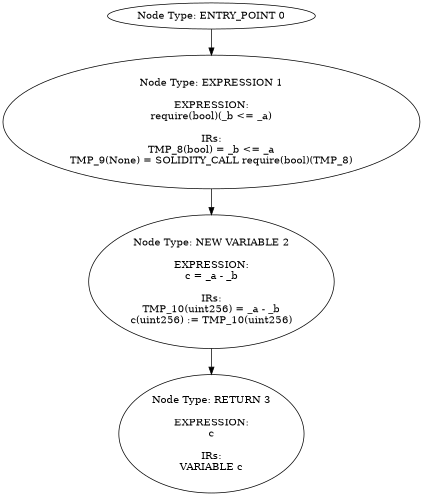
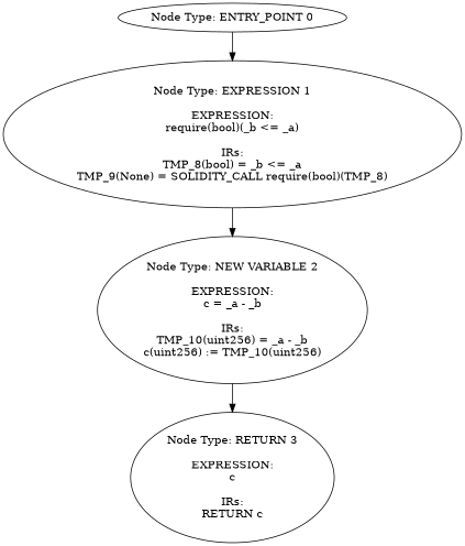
  digraph {
    n1 [label="Node Type: ENTRY_POINT 0\n"]
    n2 [label="Node Type: EXPRESSION 1\n\nEXPRESSION:\nrequire(bool)(_b <= _a)\n\nIRs:\nTMP_8(bool) = _b <= _a\nTMP_9(None) = SOLIDITY_CALL require(bool)(TMP_8)"]
    n3 [label="Node Type: NEW VARIABLE 2\n\nEXPRESSION:\nc = _a - _b\n\nIRs:\nTMP_10(uint256) = _a - _b\nc(uint256) := TMP_10(uint256)"]
-   n4 [label="Node Type: RETURN 3\n\nEXPRESSION:\nc\n\nIRs:\nVARIABLE c"]
+   n4 [label="Node Type: RETURN 3\n\nEXPRESSION:\nc\n\nIRs:\nRETURN c"]
    n1 -> n2
    n2 -> n3
    n3 -> n4
  }
